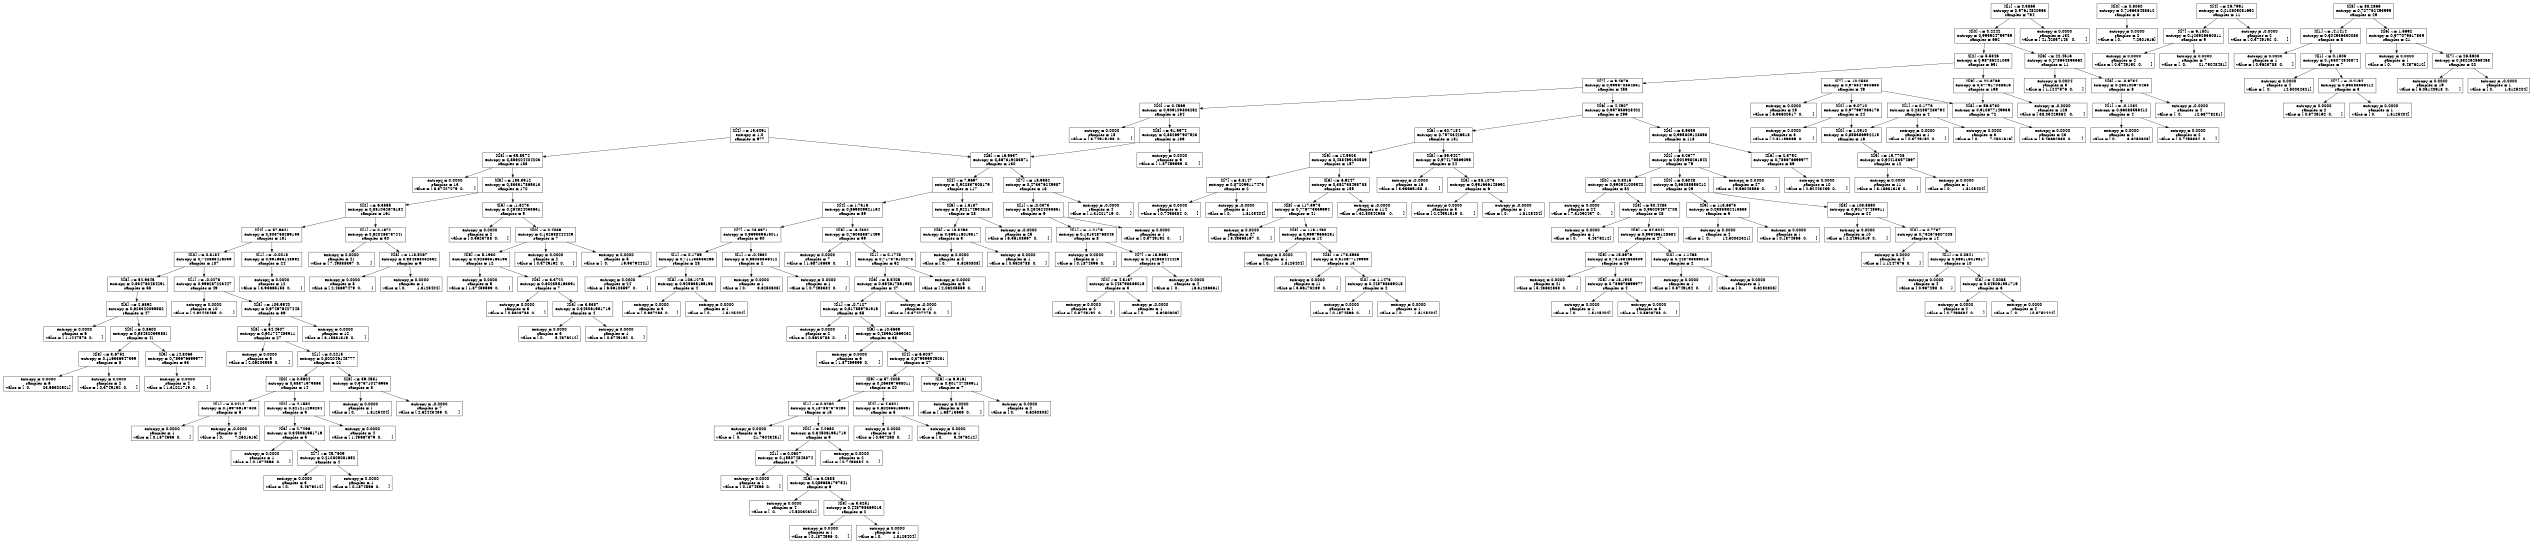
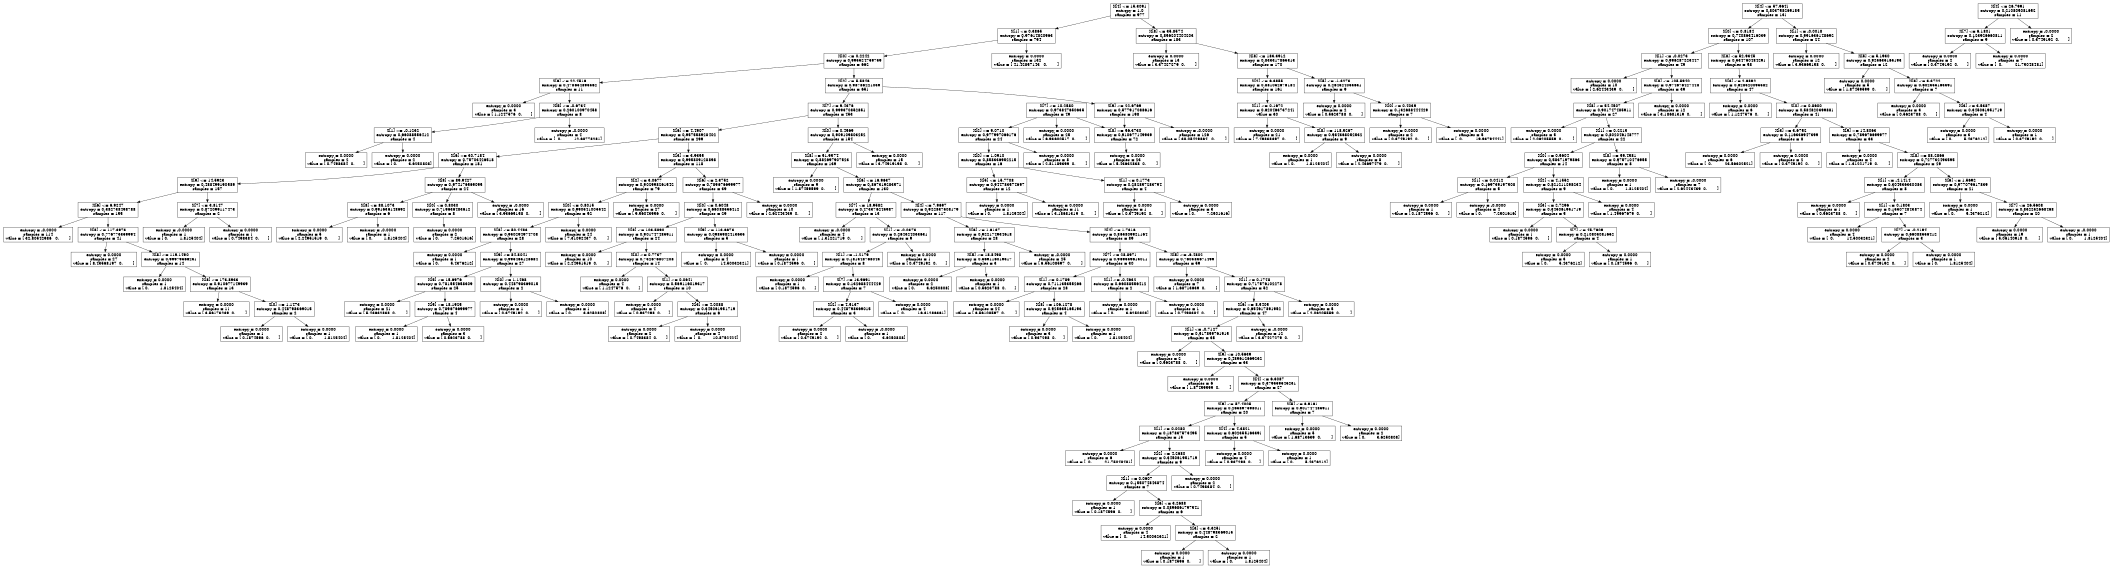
  digraph {
    node [shape=box]
    n1 [label="X[4] <= 15.3091\nentropy = 1.0\nsamples = 977"]
    n2 [label="X[1] <= 0.3865\nentropy = 0.97614820963\nsamples = 794"]
    n3 [label="X[8] <= 35.8574\nentropy = 0.856204404203\nsamples = 183"]
    n4 [label="X[0] <= 0.2242\nentropy = 0.995524759759\nsamples = 662"]
    n5 [label="entropy = 0.0000\nsamples = 132\nvalue = [ 41.42857143   0.        ]"]
    n6 [label="entropy = 0.0000\nsamples = 13\nvalue = [ 3.37427279  0.        ]"]
    n7 [label="X[8] <= 183.3912\nentropy = 0.833317865313\nsamples = 170"]
    n8 [label="X[6] <= 22.4516\nentropy = 0.478654893562\nsamples = 11"]
    n9 [label="X[2] <= 5.5846\nentropy = 0.98786221039\nsamples = 651"]
-   n10 [label="entropy = 0.0004\nsamples = 3\nvalue = [ 1.1247576  0.       ]"]
+   n10 [label="entropy = 0.0000\nsamples = 3\nvalue = [ 1.1247576  0.       ]"]
    n11 [label="X[5] <= -0.6734\nentropy = 0.260100970458\nsamples = 8"]
-   n12 [label="X[7] <= 9.4376\nentropy = 0.999370854851\nsamples = 453"]
+   n12 [label="X[7] <= 9.4376\nentropy = 0.999370852851\nsamples = 453"]
    n13 [label="X[9] <= 22.6769\nentropy = 0.577917088616\nsamples = 198"]
    n14 [label="X[1] <= -0.1232\nentropy = 0.66088556412\nsamples = 4"]
    n15 [label="entropy = -0.0000\nsamples = 4\nvalue = [  0.          12.68778281]"]
    n16 [label="entropy = 0.0000\nsamples = 2\nvalue = [ 0.         3.6250808]"]
    n17 [label="entropy = 0.0000\nsamples = 2\nvalue = [ 0.7498384  0.       ]"]
    n18 [label="X[6] <= 4.4907\nentropy = 0.957558928402\nsamples = 299"]
    n19 [label="X[0] <= 0.4569\nentropy = 0.909109803252\nsamples = 154"]
    n20 [label="X[8] <= 56.3730\nentropy = 0.910677149939\nsamples = 72"]
    n21 [label="entropy = -0.0000\nsamples = 126\nvalue = [ 38.05429864   0.        ]"]
    n22 [label="X[3] <= 3.9355\nentropy = 0.995809128898\nsamples = 118"]
    n23 [label="X[6] <= 30.7184\nentropy = 0.75703426518\nsamples = 181"]
    n24 [label="entropy = 0.0000\nsamples = 15\nvalue = [ 3.74919198  0.        ]"]
    n25 [label="X[8] <= 51.9574\nentropy = 0.882697907523\nsamples = 139"]
    n26 [label="X[2] <= 3.0677\nentropy = 0.902998261542\nsamples = 79"]
    n27 [label="X[6] <= 2.3752\nentropy = 0.789676699977\nsamples = 39"]
    n28 [label="X[9] <= 14.5923\nentropy = 0.488499190589\nsamples = 157"]
    n29 [label="X[8] <= 89.9427\nentropy = 0.974176569095\nsamples = 24"]
    n30 [label="entropy = 0.0000\nsamples = 27\nvalue = [ 9.56043956  0.        ]"]
    n31 [label="X[0] <= 0.8015\nentropy = 0.990541005542\nsamples = 52"]
    n32 [label="entropy = 0.0000\nsamples = 10\nvalue = [ 2.62443439  0.        ]"]
    n33 [label="X[0] <= 0.6048\nentropy = 0.66088556412\nsamples = 29"]
    n34 [label="entropy = 0.0000\nsamples = 24\nvalue = [ 7.31092437  0.        ]"]
    n35 [label="X[8] <= 50.4483\nentropy = 0.950294974708\nsamples = 28"]
    n36 [label="entropy = 0.0000\nsamples = 1\nvalue = [ 0.         5.4376212]"]
    n37 [label="X[9] <= 84.8041\nentropy = 0.995465128684\nsamples = 27"]
    n38 [label="X[5] <= 15.6976\nentropy = 0.781554658309\nsamples = 25"]
    n39 [label="X[0] <= 1.1468\nentropy = 0.448798369015\nsamples = 2"]
    n40 [label="entropy = 0.0000\nsamples = 21\nvalue = [ 5.43632838  0.        ]"]
    n41 [label="X[5] <= 18.1925\nentropy = 0.789676699977\nsamples = 4"]
    n42 [label="entropy = 0.0000\nsamples = 1\nvalue = [ 0.3749192  0.       ]"]
    n43 [label="entropy = 0.0000\nsamples = 1\nvalue = [ 0.         3.6250808]"]
    n44 [label="entropy = 0.0000\nsamples = 1\nvalue = [ 0.         1.8125404]"]
    n45 [label="entropy = 0.0000\nsamples = 3\nvalue = [ 0.5623788  0.       ]"]
    n46 [label="X[9] <= 113.6673\nentropy = 0.0985982413635\nsamples = 5"]
    n47 [label="X[8] <= 103.5890\nentropy = 0.901747485911\nsamples = 24"]
    n48 [label="entropy = 0.0000\nsamples = 4\nvalue = [  0.          14.50032321]"]
    n49 [label="entropy = 0.0000\nsamples = 1\nvalue = [ 0.1874596  0.       ]"]
    n50 [label="entropy = 0.0000\nsamples = 10\nvalue = [ 2.24951519  0.        ]"]
    n51 [label="X[0] <= 0.7737\nentropy = 0.732676807208\nsamples = 14"]
    n52 [label="entropy = 0.0000\nsamples = 4\nvalue = [ 1.1247576  0.       ]"]
    n53 [label="X[1] <= 0.0641\nentropy = 0.569116019317\nsamples = 10"]
    n54 [label="entropy = 0.0000\nsamples = 4\nvalue = [ 0.937298  0.      ]"]
    n55 [label="X[3] <= 4.0088\nentropy = 0.345061951719\nsamples = 6"]
    n56 [label="entropy = 0.0000\nsamples = 2\nvalue = [ 0.7498384  0.       ]"]
    n57 [label="entropy = 0.0000\nsamples = 4\nvalue = [  0.         10.8752424]"]
    n58 [label="X[7] <= 3.8147\nentropy = 0.872099117473\nsamples = 2"]
    n59 [label="X[6] <= 6.9247\nentropy = 0.382738498788\nsamples = 155"]
    n60 [label="X[0] <= 0.8030\nentropy = 0.719636483612\nsamples = 8"]
    n61 [label="entropy = -0.0000\nsamples = 16\nvalue = [ 3.93665158  0.        ]"]
    n62 [label="X[8] <= 88.1073\nentropy = 0.991636148692\nsamples = 6"]
    n63 [label="entropy = 0.0000\nsamples = 1\nvalue = [ 0.7498384  0.       ]"]
    n64 [label="entropy = -0.0000\nsamples = 1\nvalue = [ 0.         1.8125404]"]
    n65 [label="X[8] <= 117.3973\nentropy = 0.776773359994\nsamples = 41"]
    n66 [label="entropy = -0.0000\nsamples = 114\nvalue = [ 32.80542986   0.        ]"]
    n67 [label="entropy = 0.0000\nsamples = 27\nvalue = [ 8.43568197  0.        ]"]
    n68 [label="X[8] <= 119.1490\nentropy = 0.99979566231\nsamples = 14"]
    n69 [label="entropy = 0.0000\nsamples = 1\nvalue = [ 0.         1.8125404]"]
    n70 [label="X[8] <= 173.8933\nentropy = 0.910677149939\nsamples = 13"]
    n71 [label="entropy = 0.0000\nsamples = 11\nvalue = [ 3.56173239  0.        ]"]
    n72 [label="X[0] <= 1.1473\nentropy = 0.448798369015\nsamples = 2"]
    n73 [label="entropy = 0.0000\nsamples = 1\nvalue = [ 0.1874596  0.       ]"]
    n74 [label="entropy = 0.0000\nsamples = 1\nvalue = [ 0.         1.8125404]"]
    n75 [label="entropy = 0.0000\nsamples = 2\nvalue = [ 0.         7.2501616]"]
    n76 [label="entropy = 0.0000\nsamples = 5\nvalue = [ 2.24951519  0.        ]"]
    n77 [label="entropy = -0.0000\nsamples = 1\nvalue = [ 0.         1.8125404]"]
    n78 [label="entropy = 0.0000\nsamples = 9\nvalue = [ 1.87459599  0.        ]"]
    n79 [label="X[6] <= 16.9637\nentropy = 0.867319283571\nsamples = 130"]
    n80 [label="X[4] <= 7.9697\nentropy = 0.922837508179\nsamples = 117"]
    n81 [label="X[7] <= 18.9582\nentropy = 0.473376245987\nsamples = 13"]
-   n82 [label="X[4] <= 1.7316\nentropy = 0.869809921164\nsamples = 89"]
+   n82 [label="X[4] <= 1.7316\nentropy = 0.865809921164\nsamples = 89"]
    n83 [label="X[6] <= 1.6137\nentropy = 0.922174934618\nsamples = 28"]
    n84 [label="X[1] <= -0.0373\nentropy = 0.264324033631\nsamples = 9"]
    n85 [label="entropy = -0.0000\nsamples = 4\nvalue = [ 1.31221719  0.        ]"]
    n86 [label="X[7] <= 28.8971\nentropy = 0.969359615011\nsamples = 30"]
    n87 [label="X[5] <= -6.4802\nentropy = 0.760583671499\nsamples = 59"]
    n88 [label="X[5] <= 18.8498\nentropy = 0.569116019317\nsamples = 3"]
    n89 [label="entropy = -0.0000\nsamples = 25\nvalue = [ 6.56108597  0.        ]"]
    n90 [label="X[1] <= 0.1789\nentropy = 0.711135355266\nsamples = 28"]
    n91 [label="X[1] <= -0.4632\nentropy = 0.66088556412\nsamples = 2"]
    n92 [label="entropy = 0.0000\nsamples = 7\nvalue = [ 1.68713639  0.        ]"]
    n93 [label="X[1] <= 0.1748\nentropy = 0.717576102278\nsamples = 52"]
    n94 [label="entropy = 0.0000\nsamples = 24\nvalue = [ 6.56108597  0.        ]"]
    n95 [label="X[8] <= 106.1278\nentropy = 0.925635165193\nsamples = 4"]
    n96 [label="entropy = 0.0000\nsamples = 1\nvalue = [ 0.         3.6250808]"]
    n97 [label="entropy = 0.0000\nsamples = 1\nvalue = [ 0.7498384  0.       ]"]
    n98 [label="entropy = 0.0000\nsamples = 3\nvalue = [ 0.937298  0.      ]"]
    n99 [label="entropy = 0.0000\nsamples = 1\nvalue = [ 0.         1.8125404]"]
    n100 [label="X[6] <= 8.5405\nentropy = 0.654617891952\nsamples = 47"]
    n101 [label="entropy = 0.0000\nsamples = 5\nvalue = [ 2.06205559  0.        ]"]
    n102 [label="X[1] <= -0.7127\nentropy = 0.517859761915\nsamples = 35"]
    n103 [label="entropy = -0.0000\nsamples = 12\nvalue = [ 3.37427279  0.        ]"]
    n104 [label="entropy = 0.0000\nsamples = 2\nvalue = [ 0.5623788  0.       ]"]
    n105 [label="X[9] <= 10.5639\nentropy = 0.489612669232\nsamples = 33"]
    n106 [label="entropy = 0.0000\nsamples = 6\nvalue = [ 1.87459599  0.        ]"]
    n107 [label="X[4] <= 6.3087\nentropy = 0.379559545231\nsamples = 27"]
    n108 [label="X[9] <= 57.4005\nentropy = 0.265897598011\nsamples = 20"]
    n109 [label="X[5] <= 6.9161\nentropy = 0.901747485911\nsamples = 7"]
    n110 [label="X[1] <= 0.0280\nentropy = 0.187837573495\nsamples = 15"]
    n111 [label="X[4] <= 4.3821\nentropy = 0.602355163391\nsamples = 5"]
    n112 [label="entropy = 0.0000\nsamples = 5\nvalue = [ 1.68713639  0.        ]"]
    n113 [label="entropy = 0.0000\nsamples = 2\nvalue = [ 0.         3.6250808]"]
    n114 [label="entropy = 0.0000\nsamples = 6\nvalue = [  0.          21.75048481]"]
    n115 [label="X[2] <= 4.2680\nentropy = 0.345061951719\nsamples = 9"]
    n116 [label="entropy = 0.0000\nsamples = 4\nvalue = [ 0.937298  0.      ]"]
    n117 [label="entropy = 0.0000\nsamples = 1\nvalue = [ 0.         5.4376212]"]
    n118 [label="X[1] <= 0.0607\nentropy = 0.155074843874\nsamples = 7"]
    n119 [label="entropy = 0.0000\nsamples = 2\nvalue = [ 0.7498384  0.       ]"]
    n120 [label="entropy = 0.0000\nsamples = 1\nvalue = [ 0.1874596  0.       ]"]
    n121 [label="X[6] <= 3.2688\nentropy = 0.0896861797541\nsamples = 6"]
    n122 [label="entropy = 0.0000\nsamples = 4\nvalue = [  0.          14.50032321]"]
    n123 [label="X[3] <= 3.3251\nentropy = 0.448798369015\nsamples = 2"]
    n124 [label="entropy = 0.0000\nsamples = 1\nvalue = [ 0.1874596  0.       ]"]
    n125 [label="entropy = 0.0000\nsamples = 1\nvalue = [ 0.         1.8125404]"]
    n126 [label="entropy = 0.0000\nsamples = 2\nvalue = [ 0.         3.6250808]"]
    n127 [label="entropy = 0.0000\nsamples = 1\nvalue = [ 0.5623788  0.       ]"]
    n128 [label="X[1] <= -1.2179\nentropy = 0.181348768043\nsamples = 8"]
    n129 [label="entropy = 0.0000\nsamples = 1\nvalue = [ 0.3749192  0.       ]"]
    n130 [label="entropy = 0.0000\nsamples = 1\nvalue = [ 0.1874596  0.       ]"]
    n131 [label="X[7] <= 13.9691\nentropy = 0.132688444429\nsamples = 7"]
    n132 [label="X[2] <= 4.5137\nentropy = 0.448798369015\nsamples = 3"]
    n133 [label="entropy = 0.0000\nsamples = 4\nvalue = [  0.          16.31286361]"]
    n134 [label="entropy = 0.0000\nsamples = 2\nvalue = [ 0.3749192  0.       ]"]
    n135 [label="entropy = -0.0000\nsamples = 1\nvalue = [ 0.         3.6250808]"]
    n136 [label="entropy = 0.0000\nsamples = 23\nvalue = [ 5.43632838  0.        ]"]
    n137 [label="X[7] <= 10.2580\nentropy = 0.973847650635\nsamples = 49"]
    n138 [label="entropy = 0.0000\nsamples = 25\nvalue = [ 6.93600517  0.        ]"]
    n139 [label="X[2] <= 9.0710\nentropy = 0.977997066176\nsamples = 24"]
    n140 [label="X[0] <= 1.0910\nentropy = 0.858336952215\nsamples = 16"]
    n141 [label="entropy = 0.0000\nsamples = 8\nvalue = [ 2.81189399  0.        ]"]
-   n142 [label="X[5] <= 15.7708\nentropy = 0.944183574697\nsamples = 12"]
+   n142 [label="X[5] <= 15.7708\nentropy = 0.944783574697\nsamples = 12"]
    n143 [label="X[1] <= 0.1773\nentropy = 0.282857283794\nsamples = 4"]
    n144 [label="entropy = 0.0000\nsamples = 11\nvalue = [ 3.18681319  0.        ]"]
    n145 [label="entropy = 0.0000\nsamples = 1\nvalue = [ 0.         1.8125404]"]
    n146 [label="entropy = 0.0000\nsamples = 3\nvalue = [ 0.         7.2501616]"]
    n147 [label="entropy = 0.0000\nsamples = 1\nvalue = [ 0.3749192  0.       ]"]
    n148 [label="X[2] <= 6.3855\nentropy = 0.881052676184\nsamples = 161"]
    n149 [label="X[5] <= -1.3273\nentropy = 0.264324033631\nsamples = 9"]
    n150 [label="X[4] <= 57.9641\nentropy = 0.803758269185\nsamples = 131"]
-   n151 [label="X[1] <= 0.1672\nentropy = 0.620463737241\nsamples = 30"]
+   n151 [label="X[1] <= 0.1672\nentropy = 0.620463737241\nvalue = 30"]
    n152 [label="entropy = 0.0000\nsamples = 2\nvalue = [ 0.5623788  0.       ]"]
    n153 [label="X[0] <= 0.4039\nentropy = 0.132688444429\nsamples = 7"]
    n154 [label="X[0] <= 0.8184\nentropy = 0.740863416039\nsamples = 107"]
    n155 [label="X[1] <= -0.0018\nentropy = 0.991636148692\nsamples = 24"]
    n156 [label="entropy = 0.0000\nsamples = 21\nvalue = [ 7.49838397  0.        ]"]
    n157 [label="X[8] <= 118.5267\nentropy = 0.984368052532\nsamples = 9"]
    n158 [label="X[1] <= -0.0273\nentropy = 0.996287223447\nsamples = 49"]
    n159 [label="X[8] <= 52.9345\nentropy = 0.534760484291\nsamples = 58"]
    n160 [label="entropy = 0.0000\nsamples = 12\nvalue = [ 3.93665158  0.        ]"]
    n161 [label="X[5] <= 5.1930\nentropy = 0.925635165193\nsamples = 12"]
    n162 [label="entropy = 0.0000\nsamples = 10\nvalue = [ 2.62443439  0.        ]"]
    n163 [label="X[8] <= 105.5940\nentropy = 0.974676427448\nsamples = 39"]
    n164 [label="X[3] <= 2.6892\nentropy = 0.628320095582\nsamples = 47"]
    n165 [label="X[8] <= 54.4507\nentropy = 0.901747485911\nsamples = 27"]
    n166 [label="entropy = 0.0000\nsamples = 12\nvalue = [ 3.18681319  0.        ]"]
    n167 [label="entropy = 0.0000\nsamples = 5\nvalue = [ 2.06205559  0.        ]"]
    n168 [label="X[1] <= 0.2215\nentropy = 0.802046148777\nsamples = 22"]
    n169 [label="X[0] <= 0.5604\nentropy = 0.58371979863\nsamples = 14"]
    n170 [label="X[8] <= 59.4581\nentropy = 0.975710476955\nsamples = 8"]
    n171 [label="X[1] <= 0.0412\nentropy = 0.169739197508\nsamples = 5"]
    n172 [label="X[2] <= 4.1552\nentropy = 0.821211298234\nsamples = 9"]
    n173 [label="entropy = 0.0000\nsamples = 1\nvalue = [ 0.         1.8125404]"]
    n174 [label="entropy = -0.0000\nsamples = 7\nvalue = [ 2.62443439  0.        ]"]
    n175 [label="entropy = 0.0000\nsamples = 1\nvalue = [ 0.1874596  0.       ]"]
    n176 [label="entropy = -0.0000\nsamples = 4\nvalue = [ 0.         7.2501616]"]
    n177 [label="X[3] <= 2.7296\nentropy = 0.345061951719\nsamples = 5"]
    n178 [label="entropy = 0.0000\nsamples = 4\nvalue = [ 1.49967679  0.        ]"]
    n179 [label="entropy = 0.0000\nsamples = 1\nvalue = [ 0.1874596  0.       ]"]
    n180 [label="X[7] <= 45.7609\nentropy = 0.210805081652\nsamples = 4"]
    n181 [label="entropy = 0.0000\nsamples = 3\nvalue = [ 0.         5.4376212]"]
    n182 [label="entropy = 0.0000\nsamples = 1\nvalue = [ 0.1874596  0.       ]"]
    n183 [label="X[4] <= 26.7991\nentropy = 0.210805081652\nsamples = 11"]
    n184 [label="X[7] <= 6.1801\nentropy = 0.123926660811\nsamples = 9"]
    n185 [label="entropy = -0.0000\nsamples = 2\nvalue = [ 0.3749192  0.       ]"]
    n186 [label="entropy = 0.0000\nsamples = 6\nvalue = [ 1.1247576  0.       ]"]
    n187 [label="X[0] <= 0.8600\nentropy = 0.584820399881\nsamples = 41"]
    n188 [label="entropy = 0.0000\nsamples = 2\nvalue = [ 0.3749192  0.       ]"]
    n189 [label="entropy = 0.0000\nsamples = 7\nvalue = [  0.          21.75048481]"]
    n190 [label="X[3] <= 3.6752\nentropy = 0.116336947399\nsamples = 8"]
    n191 [label="X[9] <= 14.8063\nentropy = 0.789676699977\nsamples = 33"]
    n192 [label="entropy = 0.0000\nsamples = 6\nvalue = [  0.          23.56302521]"]
    n193 [label="entropy = 0.0000\nsamples = 2\nvalue = [ 0.3749192  0.       ]"]
    n194 [label="entropy = 0.0000\nsamples = 4\nvalue = [ 1.31221719  0.        ]"]
    n195 [label="X[8] <= 88.2866\nentropy = 0.727732493595\nsamples = 29"]
    n196 [label="X[1] <= -4.1414\nentropy = 0.304536330083\nsamples = 8"]
    n197 [label="X[6] <= 1.5692\nentropy = 0.977079617839\nsamples = 21"]
    n198 [label="entropy = 0.0000\nsamples = 1\nvalue = [ 0.5623788  0.       ]"]
    n199 [label="X[1] <= 0.1803\nentropy = 0.155074843874\nsamples = 7"]
    n200 [label="entropy = 0.0000\nsamples = 1\nvalue = [ 0.         5.4376212]"]
    n201 [label="X[7] <= 26.5608\nentropy = 0.832252668468\nsamples = 20"]
    n202 [label="entropy = 0.0000\nsamples = 4\nvalue = [  0.          14.50032321]"]
    n203 [label="X[7] <= -0.2194\nentropy = 0.66088556412\nsamples = 3"]
    n204 [label="entropy = 0.0000\nsamples = 2\nvalue = [ 0.3749192  0.       ]"]
    n205 [label="entropy = 0.0000\nsamples = 1\nvalue = [ 0.         1.8125404]"]
    n206 [label="entropy = 0.0000\nsamples = 19\nvalue = [ 5.06140918  0.        ]"]
    n207 [label="entropy = -0.0000\nsamples = 1\nvalue = [ 0.         1.8125404]"]
    n208 [label="entropy = 0.0000\nsamples = 5\nvalue = [ 1.87459599  0.        ]"]
    n209 [label="X[3] <= 3.3722\nentropy = 0.602355163391\nsamples = 7"]
    n210 [label="entropy = 0.0000\nsamples = 3\nvalue = [ 0.5623788  0.       ]"]
    n211 [label="X[3] <= 3.5387\nentropy = 0.345061951719\nsamples = 4"]
    n212 [label="entropy = 0.0000\nsamples = 3\nvalue = [ 0.         5.4376212]"]
    n213 [label="entropy = 0.0000\nsamples = 1\nvalue = [ 0.3749192  0.       ]"]
    n214 [label="entropy = 0.0000\nsamples = 8\nvalue = [ 2.43697479  0.        ]"]
    n215 [label="entropy = 0.0000\nsamples = 1\nvalue = [ 0.         1.8125404]"]
    n216 [label="entropy = 0.0000\nsamples = 2\nvalue = [ 0.3749192  0.       ]"]
    n217 [label="entropy = 0.0000\nsamples = 5\nvalue = [  0.          19.93794441]"]
-   n1 -> n79
+   n1 -> n2
    n1 -> n3
    n2 -> n4
    n2 -> n5
    n3 -> n6
    n3 -> n7
    n4 -> n8
    n4 -> n9
    n7 -> n148
    n7 -> n149
    n8 -> n10
    n8 -> n11
    n9 -> n12
    n9 -> n13
    n11 -> n14
    n11 -> n15
    n12 -> n18
    n12 -> n19
    n13 -> n20
    n13 -> n21
    n14 -> n16
    n14 -> n17
    n18 -> n22
    n18 -> n23
    n19 -> n24
    n19 -> n25
    n20 -> n136
    n22 -> n26
    n22 -> n27
    n23 -> n28
    n23 -> n29
    n25 -> n78
    n25 -> n79
    n26 -> n30
    n26 -> n31
    n27 -> n32
-   n26 -> n33
+   n27 -> n33
    n28 -> n58
    n28 -> n59
+   n29 -> n60
    n29 -> n61
    n29 -> n62
    n31 -> n34
    n31 -> n35
    n33 -> n46
    n33 -> n47
    n35 -> n36
    n35 -> n37
    n37 -> n38
    n37 -> n39
    n38 -> n40
    n38 -> n41
    n39 -> n42
    n39 -> n43
    n41 -> n44
    n41 -> n45
    n46 -> n48
    n46 -> n49
    n47 -> n50
    n47 -> n51
    n51 -> n52
    n51 -> n53
    n53 -> n54
    n53 -> n55
    n55 -> n56
    n55 -> n57
    n58 -> n63
    n58 -> n64
    n59 -> n65
    n59 -> n66
    n60 -> n75
    n62 -> n76
    n62 -> n77
    n65 -> n67
    n65 -> n68
    n68 -> n69
    n68 -> n70
    n70 -> n71
    n70 -> n72
    n72 -> n73
    n72 -> n74
    n79 -> n80
    n79 -> n81
    n80 -> n82
    n80 -> n83
    n81 -> n84
    n81 -> n85
    n82 -> n86
    n82 -> n87
    n83 -> n88
    n83 -> n89
    n84 -> n128
    n84 -> n129
    n86 -> n90
    n86 -> n91
    n87 -> n92
    n87 -> n93
    n88 -> n126
    n88 -> n127
    n90 -> n94
    n90 -> n95
    n91 -> n96
    n91 -> n97
    n93 -> n100
    n93 -> n101
    n95 -> n98
    n95 -> n99
    n100 -> n102
    n100 -> n103
    n102 -> n104
    n102 -> n105
    n105 -> n106
    n105 -> n107
    n107 -> n108
    n107 -> n109
    n108 -> n110
    n108 -> n111
    n109 -> n112
    n109 -> n113
    n110 -> n114
    n110 -> n115
    n111 -> n116
    n111 -> n117
    n115 -> n118
    n115 -> n119
    n118 -> n120
    n118 -> n121
    n121 -> n122
    n121 -> n123
    n123 -> n124
    n123 -> n125
    n128 -> n130
    n128 -> n131
    n131 -> n132
    n131 -> n133
    n132 -> n134
    n132 -> n135
    n137 -> n20
    n137 -> n138
    n137 -> n139
    n139 -> n140
    n139 -> n141
    n140 -> n142
-   n143 -> n140
+   n140 -> n143
    n142 -> n144
    n142 -> n145
    n143 -> n146
    n143 -> n147
-   n148 -> n150
    n148 -> n151
    n149 -> n152
    n149 -> n153
    n150 -> n154
    n150 -> n155
    n151 -> n156
    n151 -> n157
    n153 -> n216
    n153 -> n217
    n154 -> n158
    n154 -> n159
    n155 -> n160
-   n153 -> n161
+   n155 -> n161
    n157 -> n214
    n157 -> n215
    n158 -> n162
    n158 -> n163
    n159 -> n164
    n161 -> n208
    n161 -> n209
    n163 -> n165
    n163 -> n166
    n164 -> n186
    n164 -> n187
    n165 -> n167
    n165 -> n168
    n168 -> n169
    n168 -> n170
    n169 -> n171
    n169 -> n172
    n170 -> n173
    n170 -> n174
    n171 -> n175
    n171 -> n176
    n172 -> n177
    n172 -> n178
    n177 -> n179
    n177 -> n180
    n180 -> n181
    n180 -> n182
    n183 -> n184
    n183 -> n185
    n184 -> n188
    n184 -> n189
    n187 -> n190
    n187 -> n191
    n190 -> n192
    n190 -> n193
    n191 -> n194
+   n191 -> n195
    n195 -> n196
    n195 -> n197
    n196 -> n198
    n196 -> n199
    n197 -> n200
    n197 -> n201
    n199 -> n202
    n199 -> n203
    n201 -> n206
    n201 -> n207
    n203 -> n204
    n203 -> n205
    n209 -> n210
    n209 -> n211
    n211 -> n212
    n211 -> n213
  }
